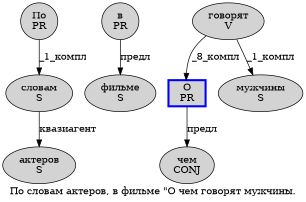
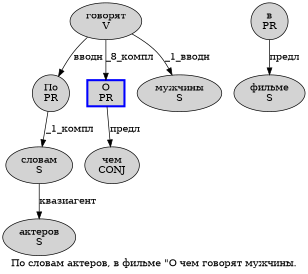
  digraph {
    label="По словам актеров, в фильме \"О чем говорят мужчины."
    node [fillcolor=lightgray penwidth=1 shape=ellipse style=filled]
    n1 [label="По\nPR"]
    n2 [label="словам\nS"]
    n3 [label="актеров\nS"]
    n4 [label="в\nPR"]
    n5 [label="фильме\nS"]
    n6 [color=blue label="О\nPR" penwidth=3 shape=box]
    n7 [label="чем\nCONJ"]
    n8 [label="говорят\nV"]
    n9 [label="мужчины\nS"]
    n1 -> n2 [label="_1_компл"]
    n2 -> n3 [label="квазиагент"]
    n4 -> n5 [label="предл"]
    n6 -> n7 [label="предл"]
+   n8 -> n1 [label="вводн"]
    n8 -> n6 [label="_8_компл"]
-   n8 -> n9 [label="_1_компл"]
+   n8 -> n9 [label="_1_вводн"]
  }
